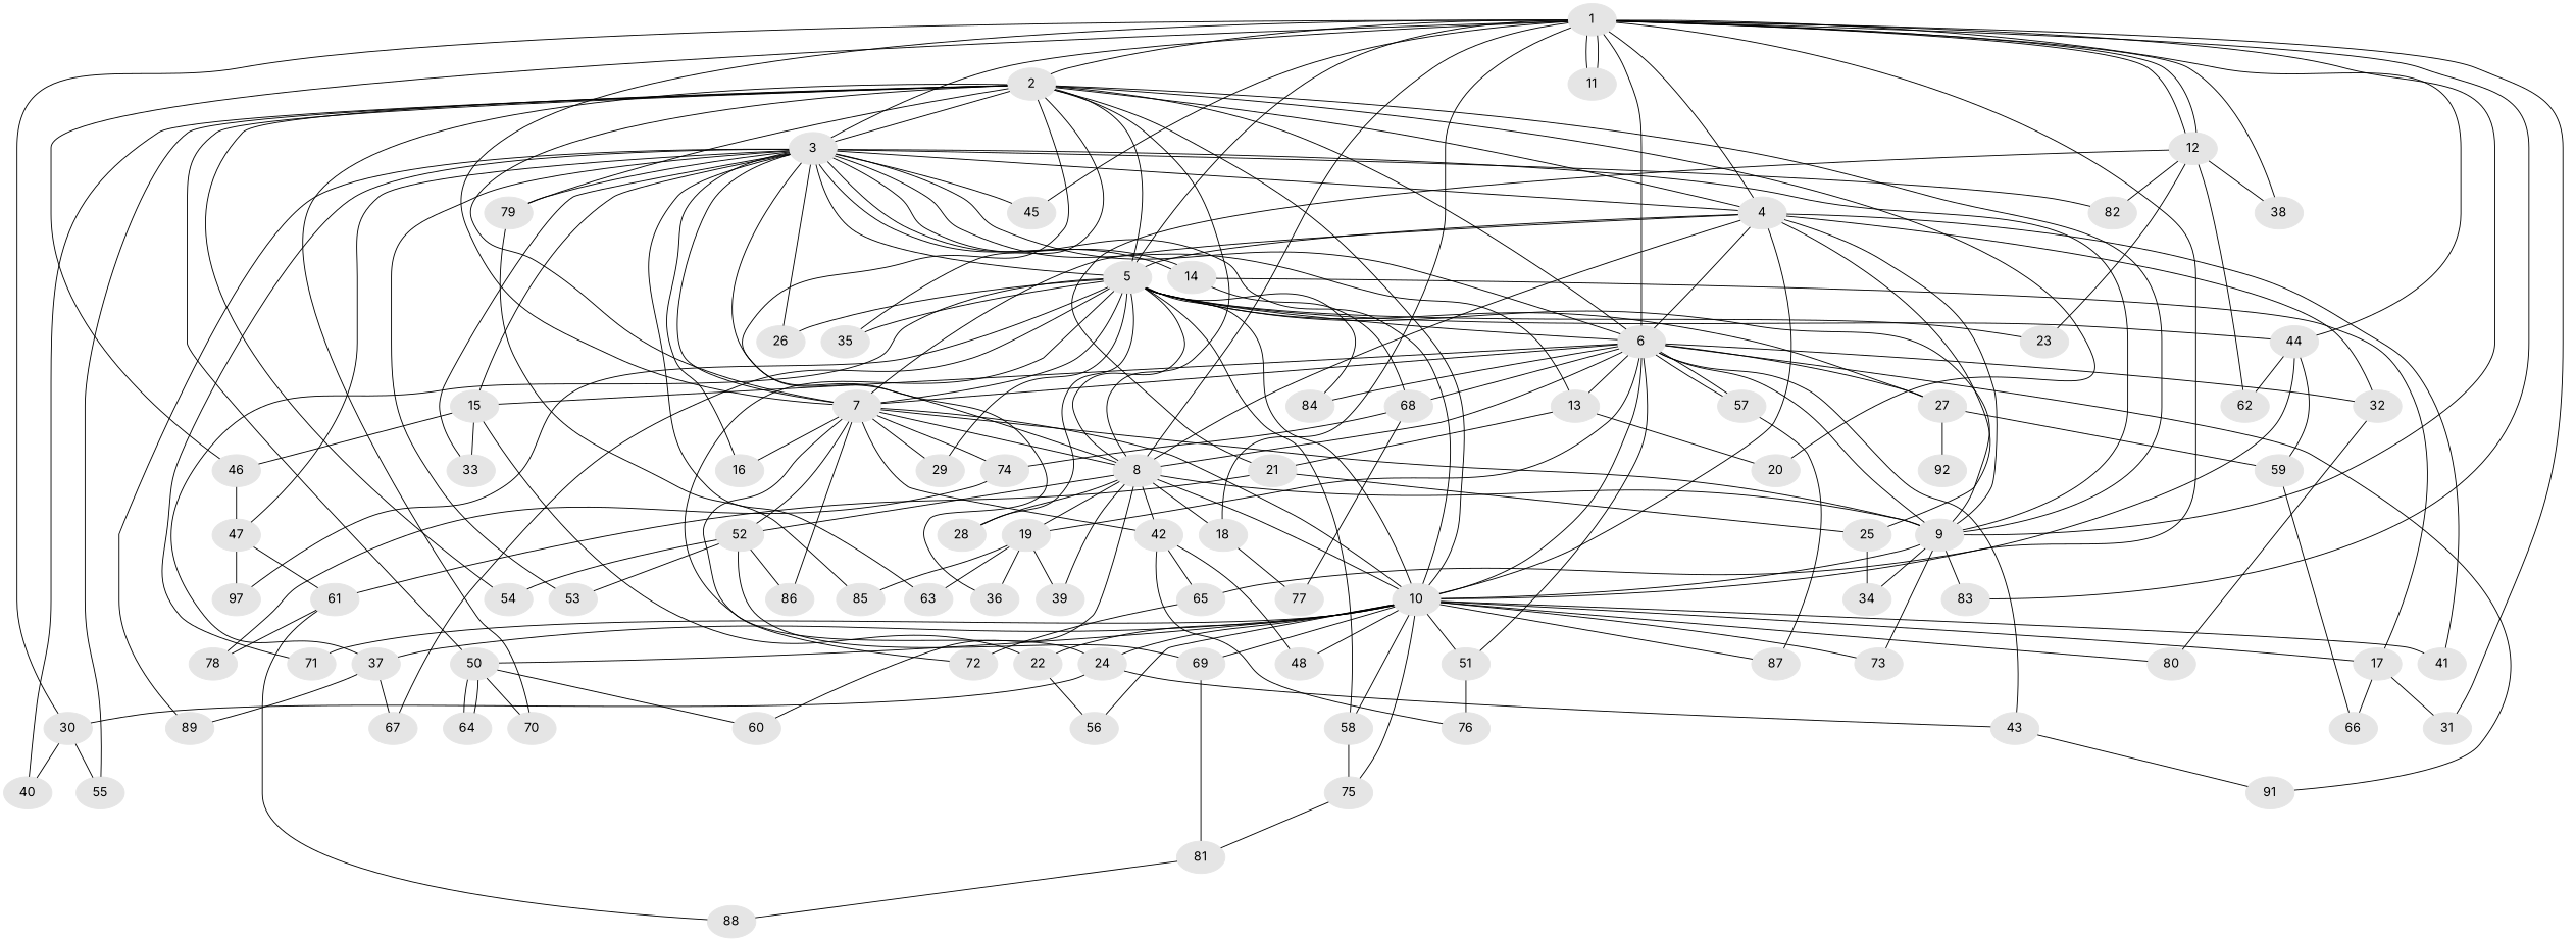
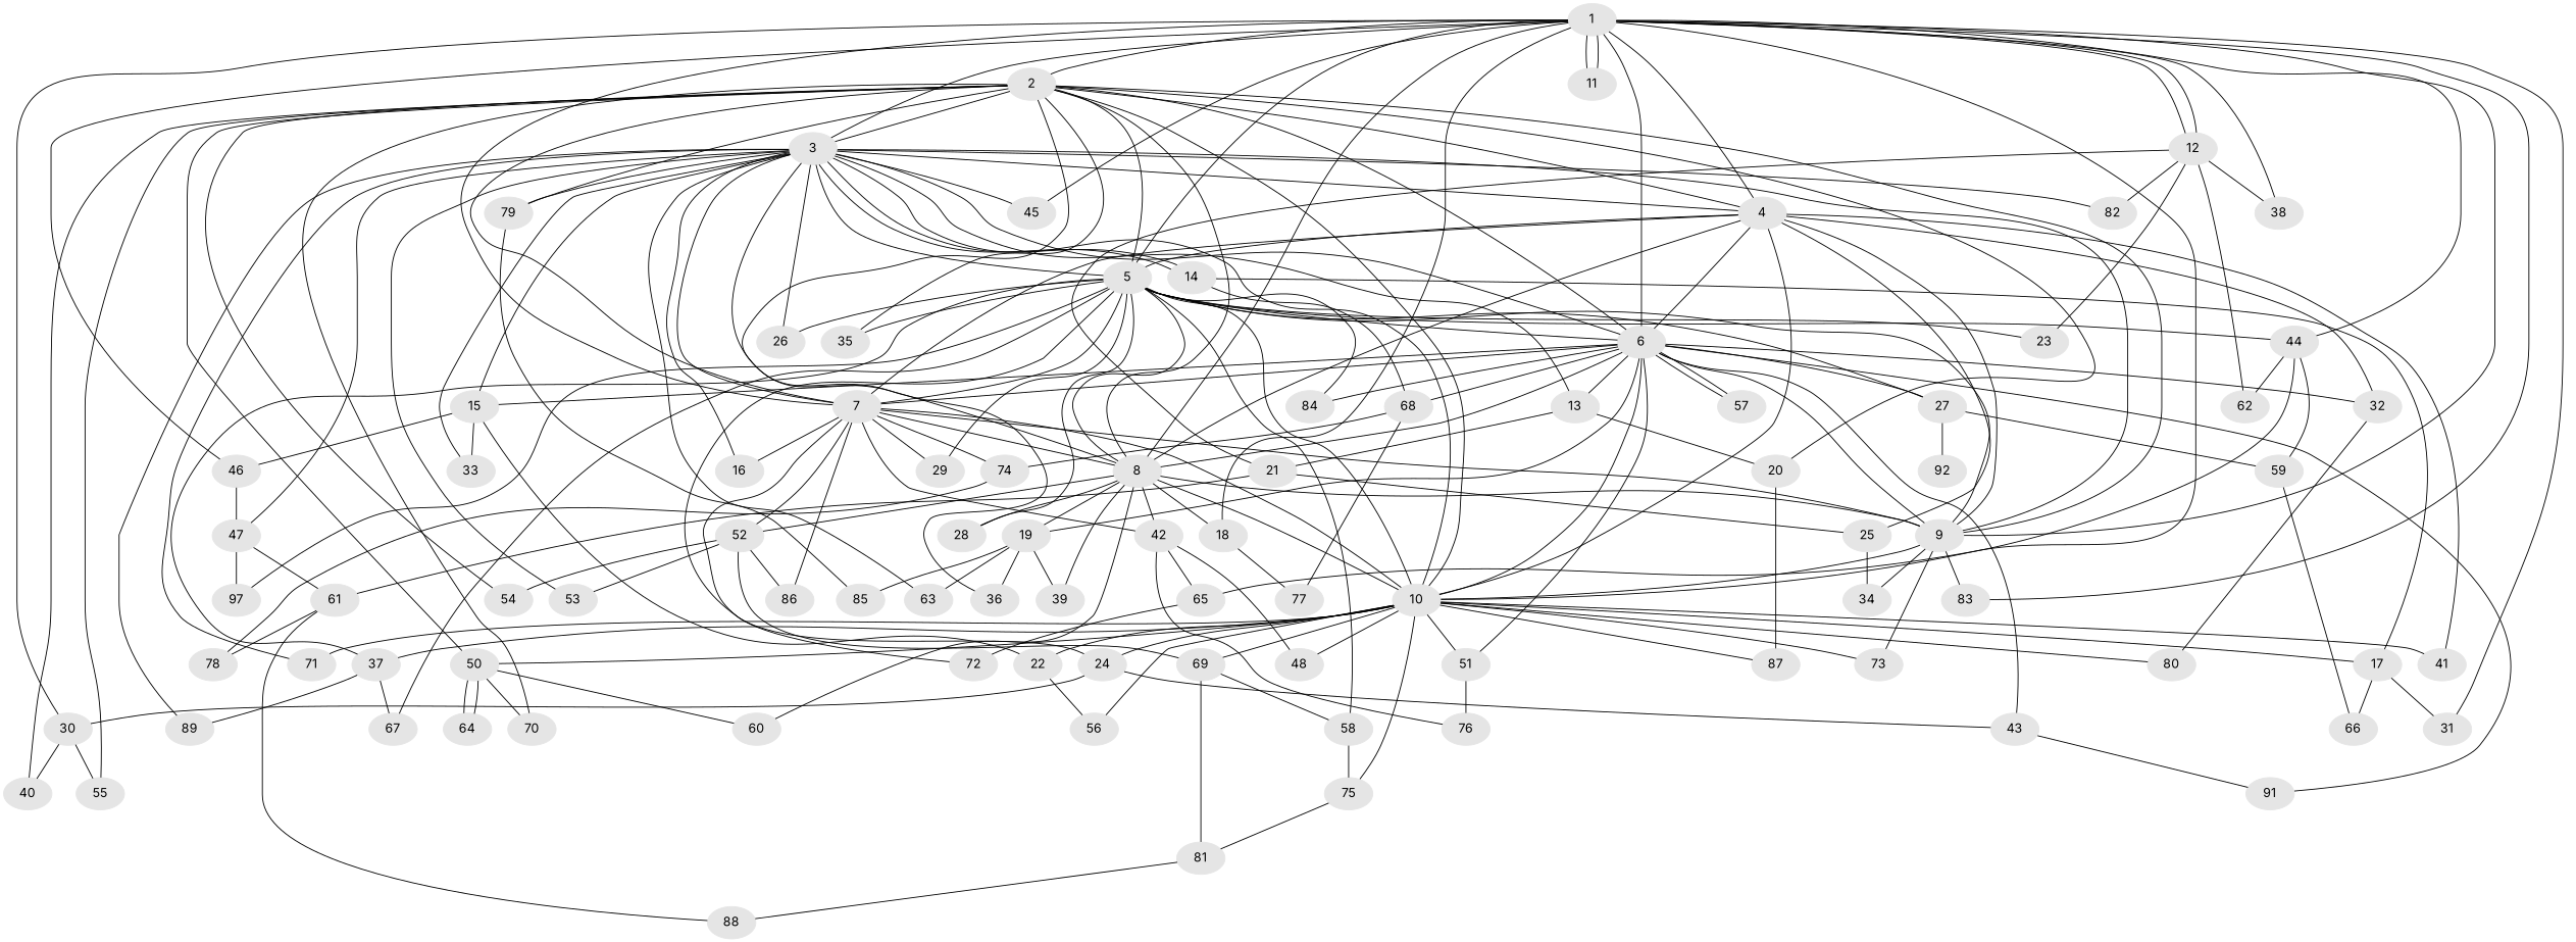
  graph {
    fontname=Inter
    node [color=gray90 fontname=Inter style=filled]
    edge [fontname=Inter]
    1
    2
    3
    4
    5
    6
    7
    8
    9
    10
    11
    12
    18
    30
    31
    38
    44
    45
    46
    83
    20
    35
    36
    40
    50
    54
    55
    70
    79
    13
    14
    15
    16
    26
    33
    47
    53
    63
    71
    82
    89
    25
    32
    41
    23
    24
    27
    28
    29
    37
    58
    67
    84
    n54 [label=97]
    19
    43
    51
    57
    68
    91
    42
    52
    72
    74
    86
    39
    60
    34
    73
    17
    22
    48
    56
    69
    75
    80
    87
    21
    62
    77
    59
    65
    64
    85
    61
    92
    76
    78
    66
    81
    88
    1 -- 2
    1 -- 3
    1 -- 4
    1 -- 5
    1 -- 6
    1 -- 7
    1 -- 8
    1 -- 9
    1 -- 10
    1 -- 11
    1 -- 11
    1 -- 12
    1 -- 12
    1 -- 18
    1 -- 30
    1 -- 31
    1 -- 38
    1 -- 44
    1 -- 45
    1 -- 46
    1 -- 83
    2 -- 3
    2 -- 4
    2 -- 5
    2 -- 6
    2 -- 7
    2 -- 8
    2 -- 9
    2 -- 10
    2 -- 20
    2 -- 35
    2 -- 36
    2 -- 40
    2 -- 50
    2 -- 54
    2 -- 55
    2 -- 70
    2 -- 79
    3 -- 4
    3 -- 5
    3 -- 6
    3 -- 7
    3 -- 8
    3 -- 9
    3 -- 10
    3 -- 45
    3 -- 79
    3 -- 13
    3 -- 14
    3 -- 14
    3 -- 15
    3 -- 16
    3 -- 26
    3 -- 33
    3 -- 47
    3 -- 53
    3 -- 63
    3 -- 71
    3 -- 82
    3 -- 89
    4 -- 5
    4 -- 6
    4 -- 7
    4 -- 8
    4 -- 9
    4 -- 10
    4 -- 25
    4 -- 32
    4 -- 41
    5 -- 6
    5 -- 7
    5 -- 8
    5 -- 9
    5 -- 10
    5 -- 44
    5 -- 35
    5 -- 26
    5 -- 23
    5 -- 24
    5 -- 27
    5 -- 28
    5 -- 29
    5 -- 37
    5 -- 58
    5 -- 67
    5 -- 84
    5 -- n54
    6 -- 7
    6 -- 8
    6 -- 9
    6 -- 10
    6 -- 13
    6 -- 15
    6 -- 32
    6 -- 27
    6 -- 84
    6 -- 19
    6 -- 43
    6 -- 51
    6 -- 57
    6 -- 57
    6 -- 68
    6 -- 91
    7 -- 8
    7 -- 9
    7 -- 10
    7 -- 16
    7 -- 29
    7 -- 42
    7 -- 52
    7 -- 72
    7 -- 74
    7 -- 86
    8 -- 9
    8 -- 10
    8 -- 18
    8 -- 28
    8 -- 19
    8 -- 42
    8 -- 52
    8 -- 39
    8 -- 60
    9 -- 10
    9 -- 83
    9 -- 34
    9 -- 73
    10 -- 50
    10 -- 71
    10 -- 41
    10 -- 24
    10 -- 37
-   10 -- 58
+   69 -- 58
    10 -- 51
    10 -- 73
    10 -- 17
    10 -- 22
    10 -- 48
    10 -- 56
    10 -- 69
    10 -- 75
    10 -- 80
    10 -- 87
    12 -- 38
    12 -- 82
    12 -- 23
    12 -- 21
    12 -- 62
    18 -- 77
    30 -- 40
    30 -- 55
    44 -- 62
    44 -- 59
    44 -- 65
    46 -- 47
    50 -- 70
    50 -- 60
    50 -- 64
    50 -- 64
    79 -- 85
    13 -- 20
    13 -- 21
    14 -- 68
    14 -- 17
    15 -- 46
    15 -- 33
    15 -- 22
    47 -- n54
    47 -- 61
    25 -- 34
    32 -- 80
    24 -- 30
    24 -- 43
    27 -- 59
    27 -- 92
    37 -- 89
    37 -- 67
    58 -- 75
    19 -- 36
    19 -- 63
    19 -- 39
    19 -- 85
    43 -- 91
    51 -- 76
-   57 -- 87
+   20 -- 87
    68 -- 74
    68 -- 77
    42 -- 48
    42 -- 65
    42 -- 76
    52 -- 54
    52 -- 53
    52 -- 86
    52 -- 69
    74 -- 78
    17 -- 31
    17 -- 66
    22 -- 56
    69 -- 81
    75 -- 81
    21 -- 25
    21 -- 61
    59 -- 66
    65 -- 72
    61 -- 78
    61 -- 88
    81 -- 88
  }
